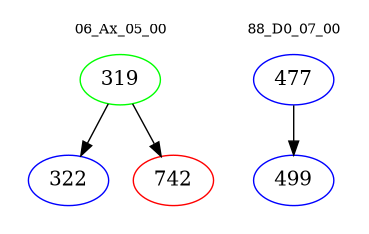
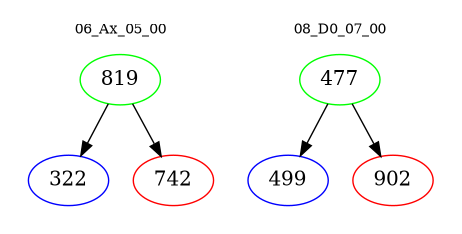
  digraph {
    node [color=green]
    edge [color=black]
-   n1 [label=319]
+   n1 [label=819]
    n2 [color=blue label=322]
    n3 [color=red label=742]
-   n4 [color=blue label=477]
+   n4 [label=477]
    n5 [color=blue label=499]
+   n6 [color=red label=902]
    subgraph cluster_1 {
      color=white
      fontsize=10
      label="06_Ax_05_00"
      n1
      n2
      n3
    }
    subgraph cluster_2 {
      color=white
      fontsize=10
-     label="88_D0_07_00"
+     label="08_D0_07_00"
      n4
      n5
+     n6
    }
    n1 -> n2
    n1 -> n3
    n4 -> n5
+   n4 -> n6
  }
